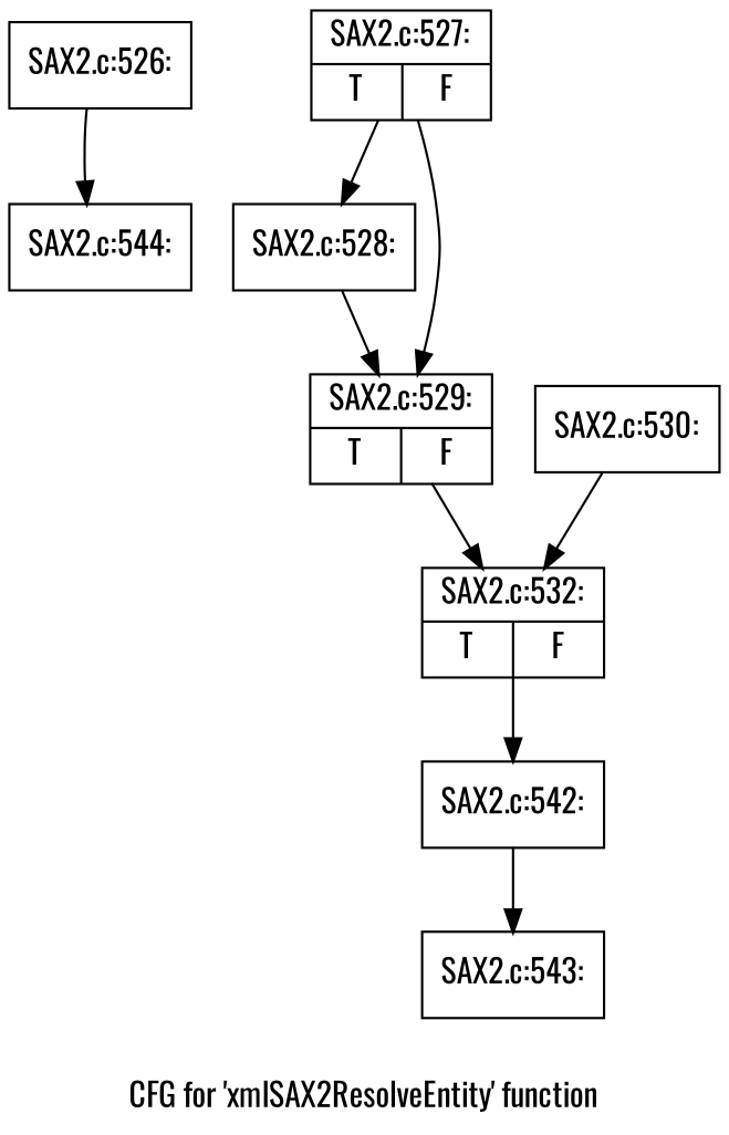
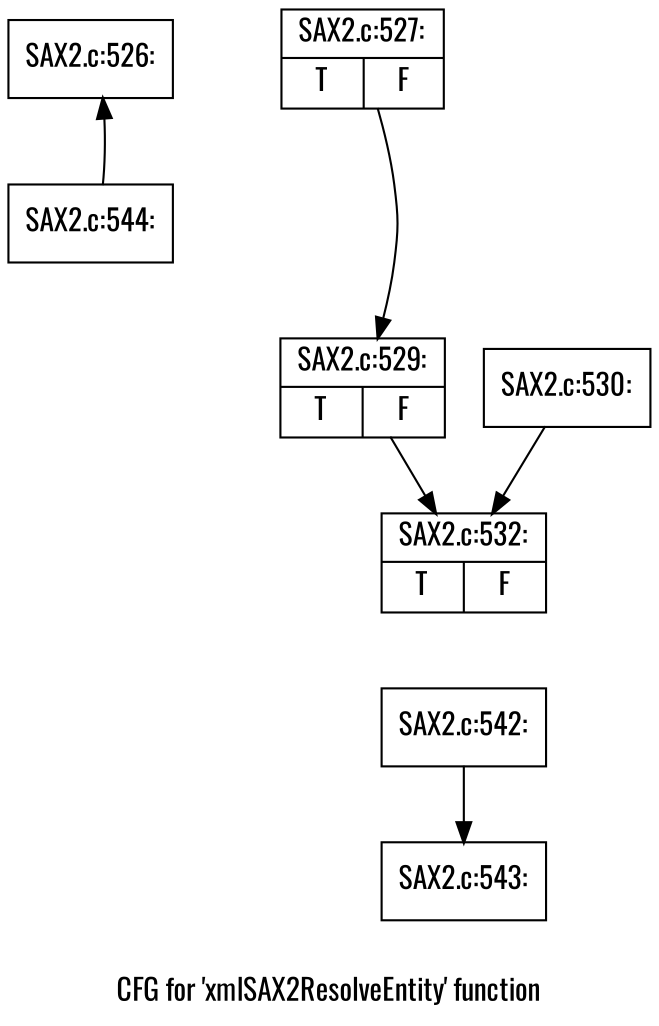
  digraph {
    fontname=Oswald
    label="CFG for 'xmlSAX2ResolveEntity' function"
    node [fontname=Oswald shape=record]
    edge [fontname=Oswald]
    n1 [label="{SAX2.c:526:}"]
    n2 [label="{SAX2.c:544:}"]
    n3 [label="{SAX2.c:527:|{<s0>T|<s1>F}}"]
-   n4 [label="{SAX2.c:528:}"]
    n5 [label="{SAX2.c:529:|{<s0>T|<s1>F}}"]
    n6 [label="{SAX2.c:532:|{<s0>T|<s1>F}}"]
    n7 [label="{SAX2.c:530:}"]
    n8 [label="{SAX2.c:542:}"]
    n9 [label="{SAX2.c:543:}"]
-   n1 -> n2
-   n3 -> n4
+   n2 -> n1
    n3 -> n5
-   n4 -> n5
    n5 -> n6
-   n6 -> n8
    n7 -> n6
    n8 -> n9
  }
